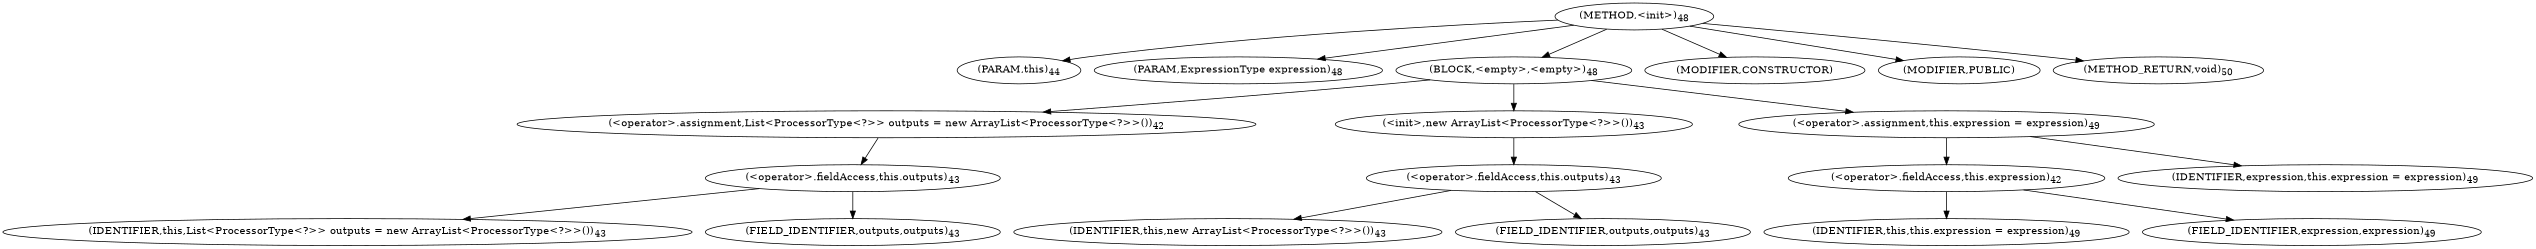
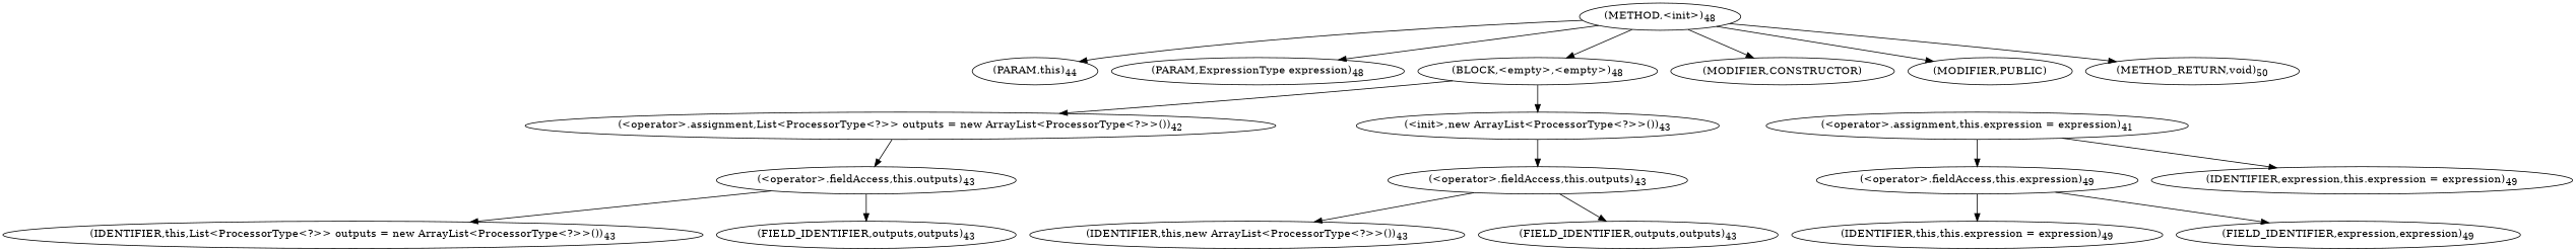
  digraph {
    n1 [label=<(METHOD,&lt;init&gt;)<SUB>48</SUB>>]
    n2 [label=<(PARAM,this)<SUB>44</SUB>>]
    n3 [label=<(PARAM,ExpressionType expression)<SUB>48</SUB>>]
    n4 [label=<(BLOCK,&lt;empty&gt;,&lt;empty&gt;)<SUB>48</SUB>>]
    n5 [label=<(MODIFIER,CONSTRUCTOR)>]
    n6 [label=<(MODIFIER,PUBLIC)>]
    n7 [label=<(METHOD_RETURN,void)<SUB>50</SUB>>]
    n8 [label=<(&lt;operator&gt;.assignment,List&lt;ProcessorType&lt;?&gt;&gt; outputs = new ArrayList&lt;ProcessorType&lt;?&gt;&gt;())<SUB>42</SUB>>]
    n9 [label=<(&lt;init&gt;,new ArrayList&lt;ProcessorType&lt;?&gt;&gt;())<SUB>43</SUB>>]
-   n10 [label=<(&lt;operator&gt;.assignment,this.expression = expression)<SUB>49</SUB>>]
+   n10 [label=<(&lt;operator&gt;.assignment,this.expression = expression)<SUB>41</SUB>>]
    n11 [label=<(&lt;operator&gt;.fieldAccess,this.outputs)<SUB>43</SUB>>]
    n12 [label=<(&lt;operator&gt;.fieldAccess,this.outputs)<SUB>43</SUB>>]
-   n13 [label=<(&lt;operator&gt;.fieldAccess,this.expression)<SUB>42</SUB>>]
+   n13 [label=<(&lt;operator&gt;.fieldAccess,this.expression)<SUB>49</SUB>>]
    n14 [label=<(IDENTIFIER,expression,this.expression = expression)<SUB>49</SUB>>]
    n15 [label=<(IDENTIFIER,this,List&lt;ProcessorType&lt;?&gt;&gt; outputs = new ArrayList&lt;ProcessorType&lt;?&gt;&gt;())<SUB>43</SUB>>]
    n16 [label=<(FIELD_IDENTIFIER,outputs,outputs)<SUB>43</SUB>>]
    n17 [label=<(IDENTIFIER,this,new ArrayList&lt;ProcessorType&lt;?&gt;&gt;())<SUB>43</SUB>>]
    n18 [label=<(FIELD_IDENTIFIER,outputs,outputs)<SUB>43</SUB>>]
    n19 [label=<(IDENTIFIER,this,this.expression = expression)<SUB>49</SUB>>]
    n20 [label=<(FIELD_IDENTIFIER,expression,expression)<SUB>49</SUB>>]
    n1 -> n2
    n1 -> n3
    n1 -> n4
    n1 -> n5
    n1 -> n6
    n1 -> n7
    n4 -> n8
    n4 -> n9
-   n4 -> n10
    n8 -> n11
    n9 -> n12
    n10 -> n13
    n10 -> n14
    n11 -> n15
    n11 -> n16
    n12 -> n17
    n12 -> n18
    n13 -> n19
    n13 -> n20
  }
